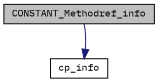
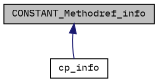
  digraph {
    fontname="IBM Plex Mono"
    node [color=black fontname="IBM Plex Mono" fontsize=10 shape=record style=filled]
    n1 [fillcolor=grey75 fontcolor=black height=0.2 label=CONSTANT_Methodref_info width=0.4]
    n2 [fillcolor=white height=0.2 label=cp_info width=0.4]
-   n2 -> n1 [color=midnightblue dir=back fontname="IBM Plex Mono" fontsize=10 labelfontname=Helvetica labelfontsize=10 style=solid]
+   n1 -> n2 [color=midnightblue dir=back fontname="IBM Plex Mono" fontsize=10 labelfontname=Helvetica labelfontsize=10 style=solid]
  }
